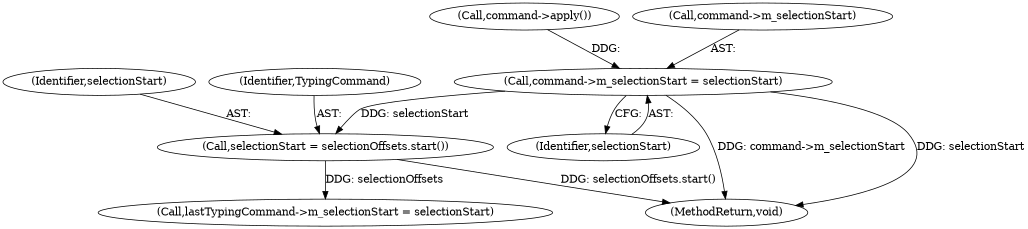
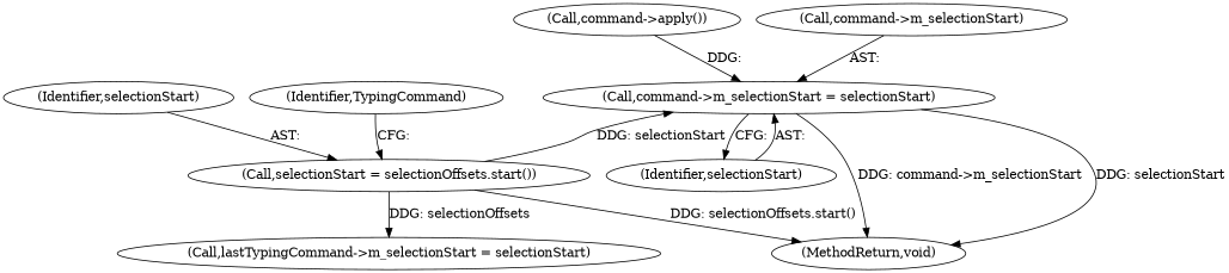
  digraph {
    n1 [label="(Call,command->m_selectionStart = selectionStart)"]
    n2 [label="(Identifier,selectionStart)"]
    n3 [label="(MethodReturn,void)"]
    n4 [label="(Call,selectionStart = selectionOffsets.start())"]
    n5 [label="(Call,lastTypingCommand->m_selectionStart = selectionStart)"]
    n6 [label="(Call,command->apply())"]
    n7 [label="(Call,command->m_selectionStart)"]
    n8 [label="(Identifier,selectionStart)"]
    n9 [label="(Identifier,TypingCommand)"]
    n1 -> n2 [label="CFG: "]
    n1 -> n3 [label="DDG: command->m_selectionStart"]
    n1 -> n3 [label="DDG: selectionStart"]
    n2 -> n1 [label="AST: "]
-   n1 -> n4 [label="DDG: selectionStart"]
+   n4 -> n1 [label="DDG: selectionStart"]
    n4 -> n3 [label="DDG: selectionOffsets.start()"]
    n4 -> n5 [label="DDG: selectionOffsets"]
    n6 -> n1 [label="DDG: "]
    n7 -> n1 [label="AST: "]
    n8 -> n4 [label="AST: "]
-   n9 -> n4 [label="AST: "]
+   n9 -> n4 [label="CFG: "]
  }
